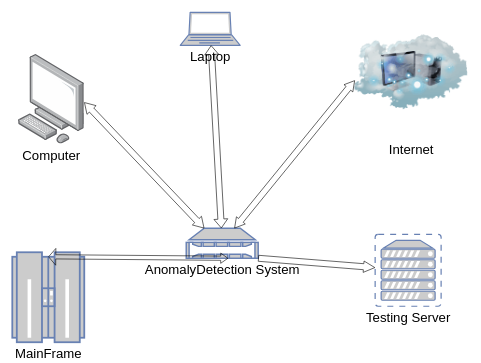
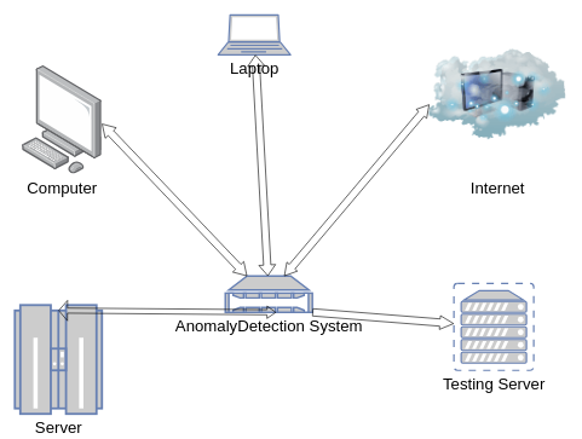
  <mxCell id="0" />
  <mxCell id="1" parent="0" />
  <mxCell id="2" value="Computer" style="image;points=[];aspect=fixed;html=1;align=center;shadow=0;dashed=0;image=img/lib/allied_telesis/computer_and_terminals/Personal_Computer.svg;fontSize=22;" parent="1" vertex="1"><mxGeometry x="30" y="90" width="110" height="149.08" as="geometry" /></mxCell>
- <mxCell id="3" value="MainFrame" style="fontColor=#000000;verticalAlign=top;verticalLabelPosition=bottom;labelPosition=center;align=center;html=1;outlineConnect=0;fillColor=#CCCCCC;strokeColor=#6881B3;gradientColor=none;gradientDirection=north;strokeWidth=2;shape=mxgraph.networks.mainframe;fontSize=22;" parent="1" vertex="1"><mxGeometry x="20" y="420" width="120" height="150" as="geometry" /></mxCell>
- <mxCell id="4" value="Internet" style="image;html=1;image=img/lib/clip_art/networking/Cloud_Computer_128x128.png;fontSize=22;" parent="1" vertex="1"><mxGeometry x="590" y="10" width="190" height="220" as="geometry" /></mxCell>
+ <mxCell id="3" value="Server" style="fontColor=#000000;verticalAlign=top;verticalLabelPosition=bottom;labelPosition=center;align=center;html=1;outlineConnect=0;fillColor=#CCCCCC;strokeColor=#6881B3;gradientColor=none;gradientDirection=north;strokeWidth=2;shape=mxgraph.networks.mainframe;fontSize=22;" parent="1" vertex="1"><mxGeometry x="20" y="420" width="120" height="150" as="geometry" /></mxCell>
+ <mxCell id="4" value="Internet" style="image;html=1;image=img/lib/clip_art/networking/Cloud_Computer_128x128.png;fontSize=22;" parent="1" vertex="1"><mxGeometry x="590" y="20" width="190" height="220" as="geometry" /></mxCell>
  <mxCell id="5" value="Laptop" style="fontColor=#000000;verticalAlign=top;verticalLabelPosition=bottom;labelPosition=center;align=center;html=1;outlineConnect=0;fillColor=#CCCCCC;strokeColor=#6881B3;gradientColor=none;gradientDirection=north;strokeWidth=2;shape=mxgraph.networks.laptop;fontSize=22;" parent="1" vertex="1"><mxGeometry x="300" y="20" width="100" height="55" as="geometry" /></mxCell>
  <mxCell id="6" value="AnomalyDetection System" style="fontColor=#000000;verticalAlign=top;verticalLabelPosition=bottom;labelPosition=center;align=center;html=1;outlineConnect=0;fillColor=#CCCCCC;strokeColor=#6881B3;gradientColor=none;gradientDirection=north;strokeWidth=2;shape=mxgraph.networks.nas_filer;fontSize=22;" parent="1" vertex="1"><mxGeometry x="310" y="380" width="120" height="50" as="geometry" /></mxCell>
  <mxCell id="7" value="Testing Server" style="fontColor=#000000;verticalAlign=top;verticalLabelPosition=bottom;labelPosition=center;align=center;html=1;outlineConnect=0;fillColor=#CCCCCC;strokeColor=#6881B3;gradientColor=none;gradientDirection=north;strokeWidth=2;shape=mxgraph.networks.virtual_server;fontSize=22;" parent="1" vertex="1"><mxGeometry x="625" y="390" width="110" height="120" as="geometry" /></mxCell>
  <mxCell id="8" value="" style="shape=flexArrow;endArrow=classic;startArrow=classic;html=1;rounded=0;entryX=0.25;entryY=0;entryDx=0;entryDy=0;entryPerimeter=0;startWidth=10;startSize=5.38;endWidth=10;endSize=5.38;" parent="1" target="6" edge="1"><mxGeometry width="100" height="100" relative="1" as="geometry"><mxPoint x="140" y="170" as="sourcePoint" /><mxPoint x="351.2" y="319.4" as="targetPoint" /></mxGeometry></mxCell>
  <mxCell id="9" value="" style="shape=flexArrow;endArrow=classic;startArrow=classic;html=1;rounded=0;startWidth=12;startSize=4.61;endWidth=12;endSize=4.61;" parent="1" source="5" target="6" edge="1"><mxGeometry width="100" height="100" relative="1" as="geometry"><mxPoint x="360" y="75" as="sourcePoint" /><mxPoint x="560" y="285" as="targetPoint" /></mxGeometry></mxCell>
  <mxCell id="10" value="" style="shape=flexArrow;endArrow=classic;startArrow=classic;html=1;rounded=0;entryX=0.006;entryY=0.561;entryDx=0;entryDy=0;entryPerimeter=0;endWidth=8;endSize=5.16;startWidth=8;startSize=5.16;" parent="1" source="6" target="4" edge="1"><mxGeometry width="100" height="100" relative="1" as="geometry"><mxPoint x="420" y="90" as="sourcePoint" /><mxPoint x="620" y="300" as="targetPoint" /></mxGeometry></mxCell>
  <mxCell id="11" value="" style="shape=flexArrow;endArrow=classic;html=1;rounded=0;exitX=1;exitY=1;exitDx=0;exitDy=0;exitPerimeter=0;endWidth=8;endSize=5.93;" parent="1" source="6" target="7" edge="1"><mxGeometry width="50" height="50" relative="1" as="geometry"><mxPoint x="440" y="410" as="sourcePoint" /><mxPoint x="490" y="360" as="targetPoint" /></mxGeometry></mxCell>
  <mxCell id="12" value="" style="shape=flexArrow;endArrow=classic;startArrow=classic;html=1;rounded=0;exitX=0.5;exitY=0.05;exitDx=0;exitDy=0;exitPerimeter=0;width=7;startSize=3.67;endWidth=9;endSize=3.67;" parent="1" source="3" edge="1"><mxGeometry width="100" height="100" relative="1" as="geometry"><mxPoint x="280" y="530" as="sourcePoint" /><mxPoint x="380" y="430" as="targetPoint" /></mxGeometry></mxCell>
